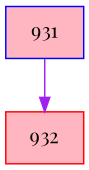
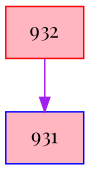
  digraph {
    fontname="Playfair Display"
    node [shape=record style=filled fillcolor=lightpink fontname="Playfair Display"]
    n1 [label="{932}" color=red]
    n2 [label="{931}" color=blue]
-   n2 -> n1 [color=purple arrowhead=normal fontname="Playfair Display"]
+   n1 -> n2 [color=purple arrowhead=normal fontname="Playfair Display"]
  }
